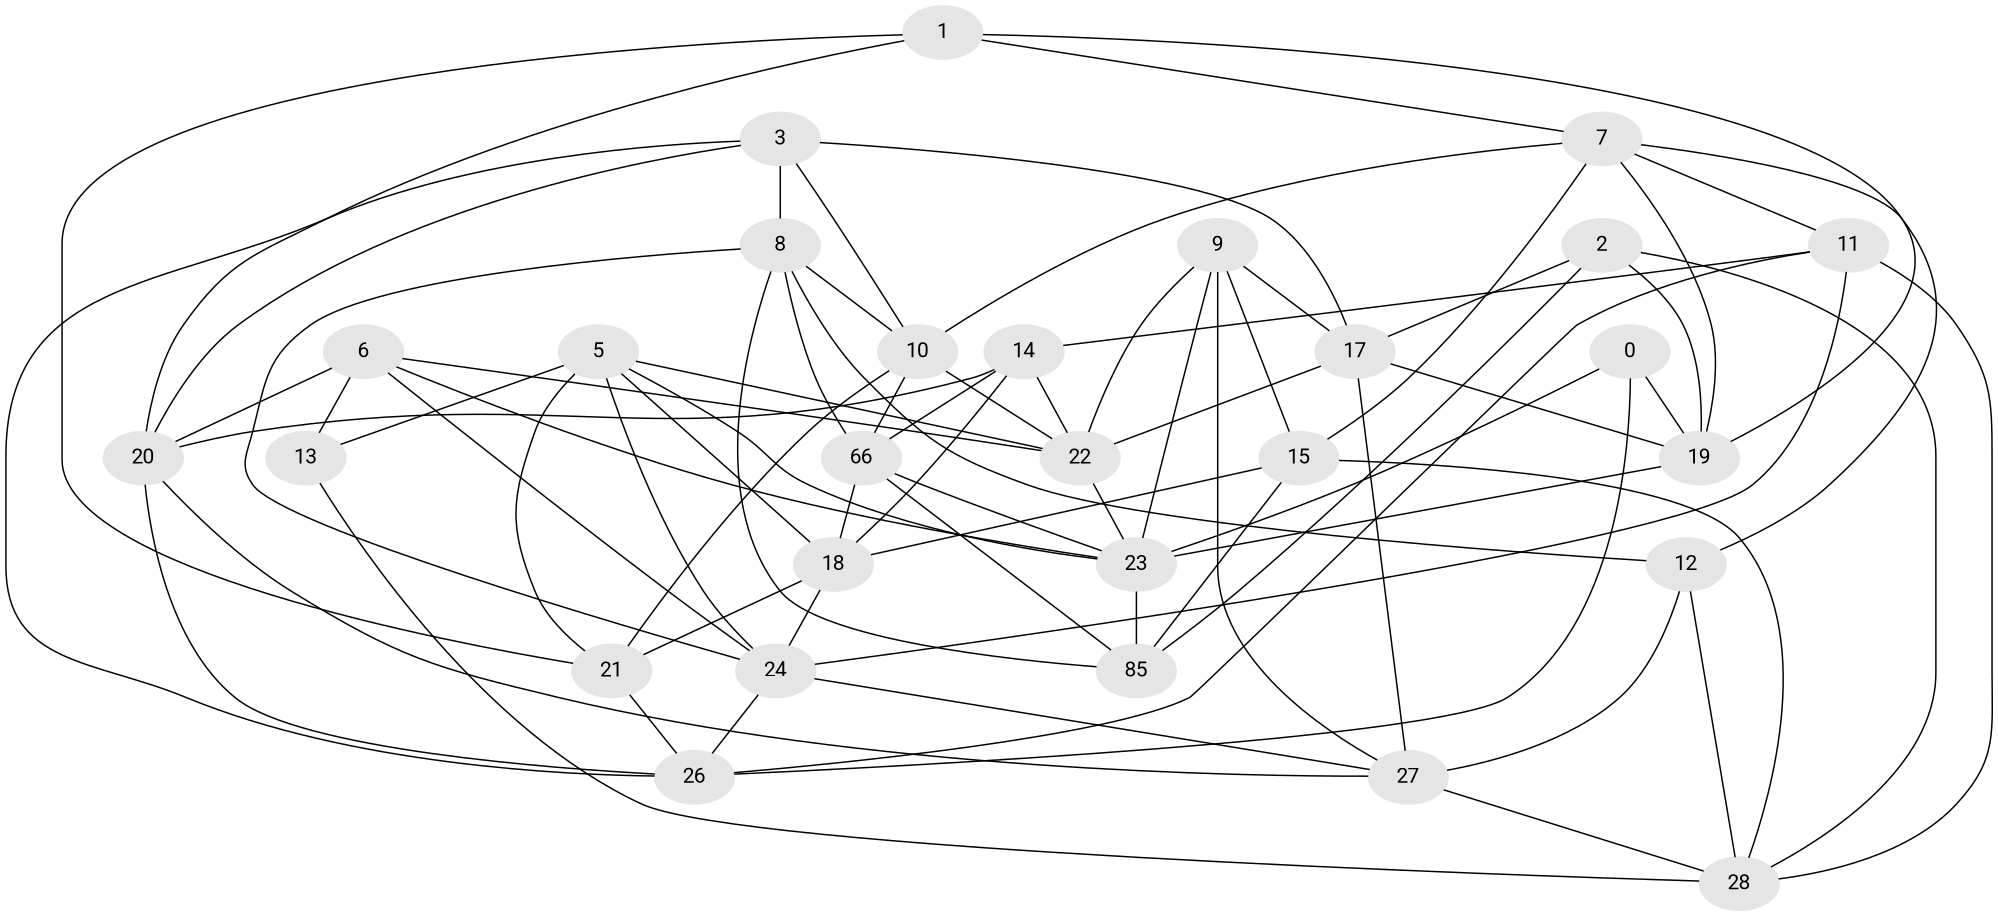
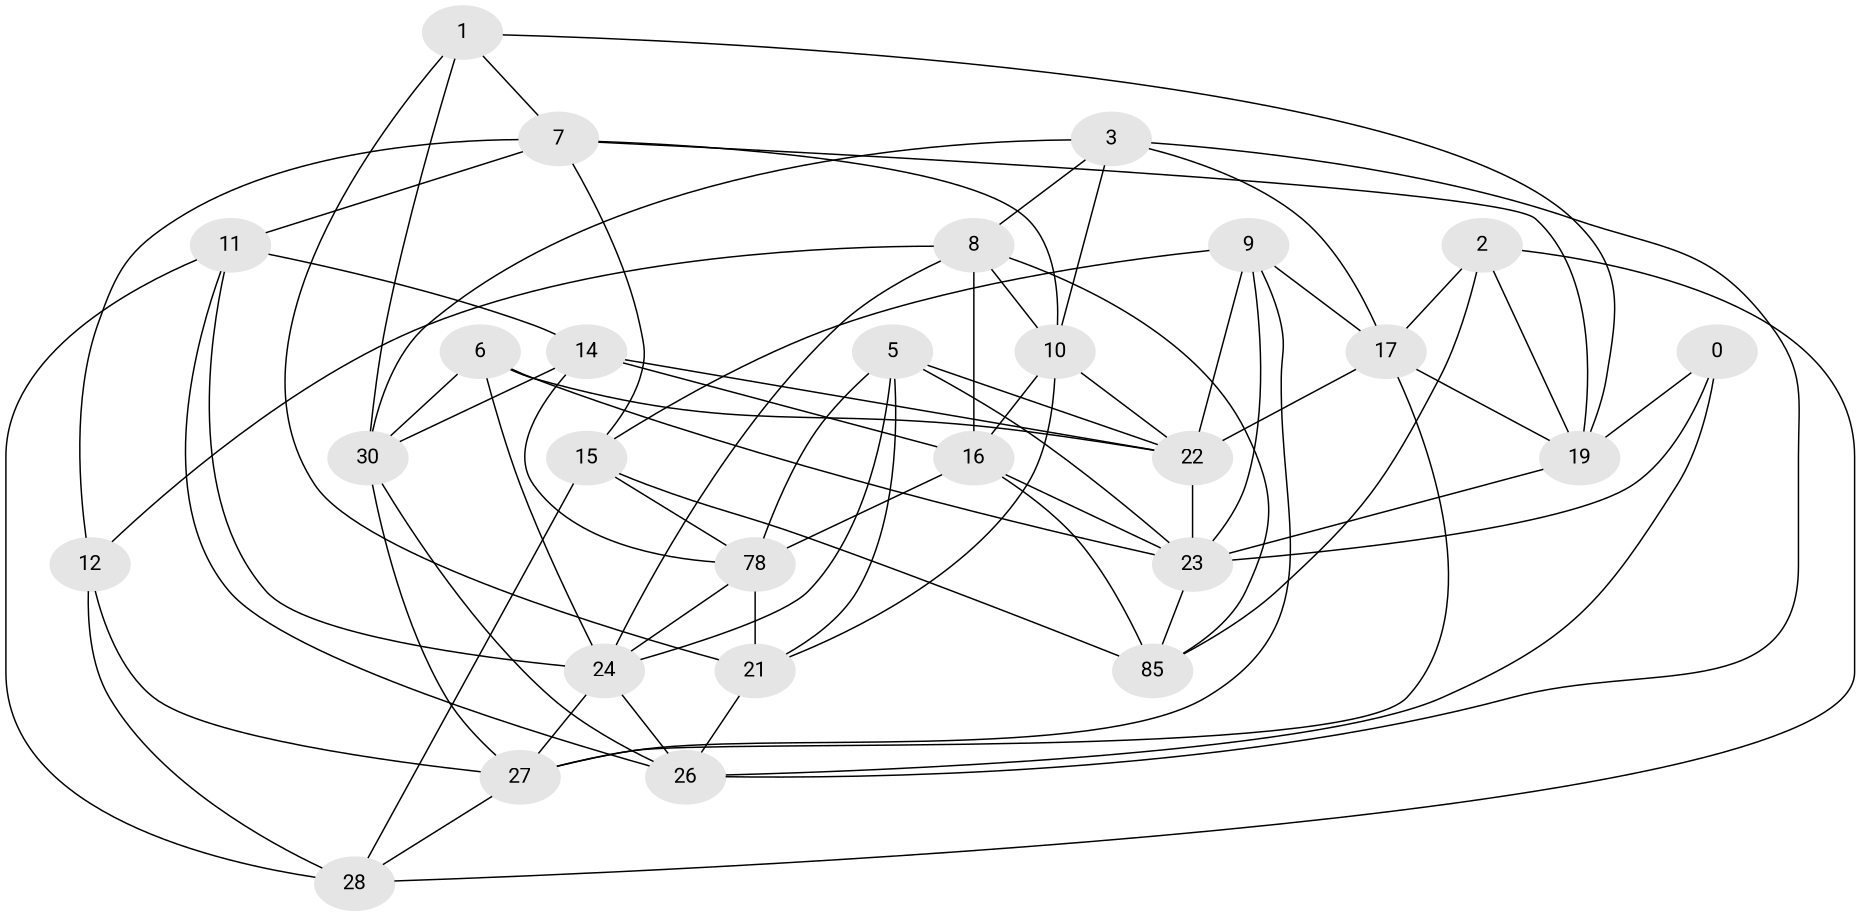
  graph {
    fontname=Roboto
    node [color=gray90 fontname=Roboto style=filled]
    edge [fontname=Roboto weight=1.0]
    1
    7
    19
-   20
+   20 [label=30]
    21
    10
    11
    12
    15
    23
    26
    27
    2
    17
    n15 [label=85]
    28
    22
    3
    8
    24
-   16 [label=66]
+   16
    n22 [label=0]
    5
-   13
-   18
+   18 [label=78]
    6
    14
    9
    1 -- 7
    1 -- 19
    1 -- 20
    1 -- 21
    7 -- 19
    7 -- 10
    7 -- 11
    7 -- 12
    7 -- 15
    19 -- 23
    20 -- 26
    20 -- 27
    21 -- 26
    10 -- 21
    10 -- 22
    10 -- 16
    11 -- 26
    11 -- 28
    11 -- 24 [weight=2.0]
    11 -- 14
    12 -- 27
    12 -- 28
    15 -- n15 [weight=2.0]
    15 -- 28
    15 -- 18
    23 -- n15
    27 -- 28
    2 -- 19
    2 -- 17
    2 -- n15
    2 -- 28
    17 -- 19
    17 -- 27
    17 -- 22
    22 -- 23
    3 -- 20
    3 -- 10
    3 -- 26
    3 -- 17
    3 -- 8
    8 -- 10
    8 -- 12
    8 -- n15
    8 -- 24
    8 -- 16
    24 -- 26
    24 -- 27
    16 -- 23
    16 -- n15
    16 -- 18
    n22 -- 19
    n22 -- 23 [weight=2.0]
    n22 -- 26
    5 -- 21
    5 -- 23
    5 -- 22
    5 -- 24
-   5 -- 13
    5 -- 18
-   13 -- 28
    18 -- 21
    18 -- 24
    6 -- 20
    6 -- 23
    6 -- 22
    6 -- 24
-   6 -- 13 [weight=2.0]
    14 -- 20
    14 -- 22
    14 -- 16
    14 -- 18
    9 -- 15
    9 -- 23
    9 -- 27
    9 -- 17
    9 -- 22
  }
